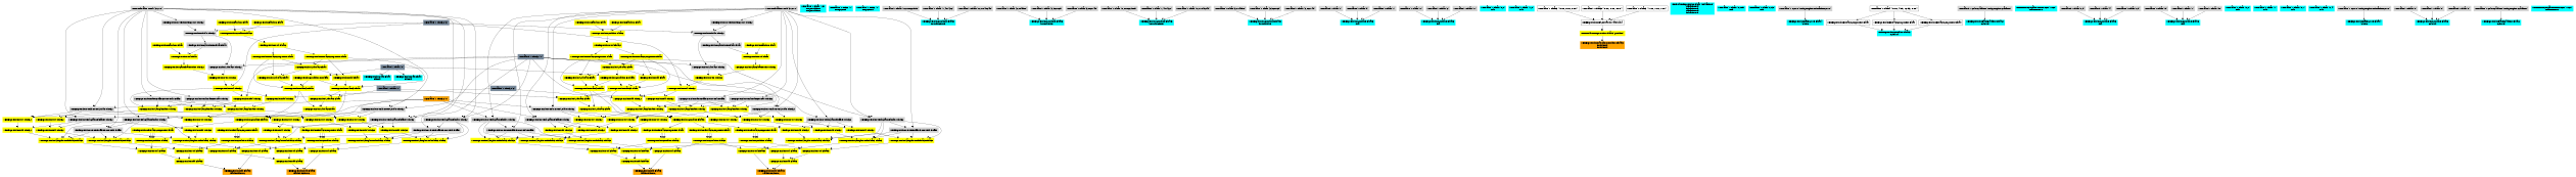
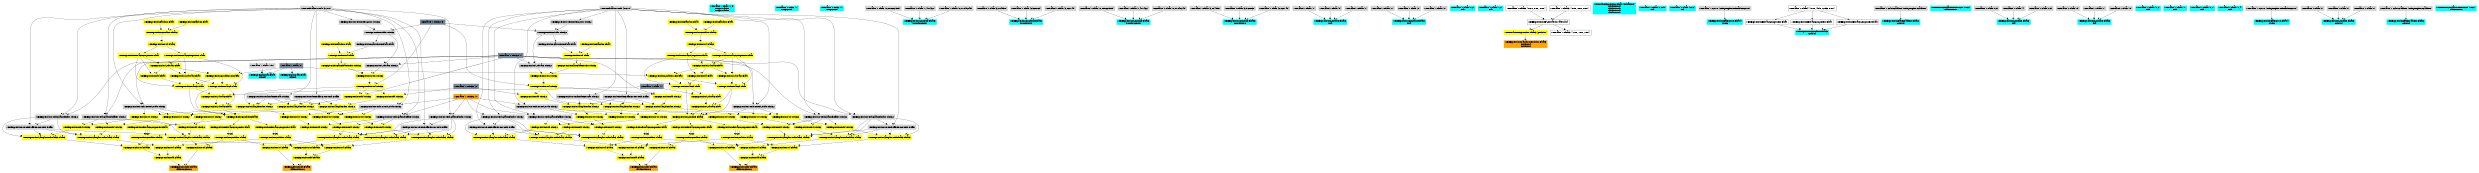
  digraph {
    node [color=yellow shape=box style=filled]
    edge [headlabel=0]
    n1 [color=cyan label="VFXExpressionMax Float\nRate_a"]
    n2 [color=lightslategray label="VFXValue`1 Float (0)"]
    n3 [color=cyan label="VFXExpressionMax Float\nRate_a"]
    n4 [label="VFXExpressionCondition Boolean"]
    n5 [label="VFXExpressionCondition Boolean"]
    n6 [label="VFXExpressionBranch Float"]
    n7 [label="VFXExpressionBranch Float"]
    n8 [label="VFXExpressionBranch Float"]
    n9 [label="VFXExpressionBranch Float"]
    n10 [color=cyan label="VFXValue`1 Float (1,5)\nLoopDuration\nLoopDuration"]
    n11 [color=cyan label="VFXValue`1 Int32 (1)\nLoopCount"]
+   n12 [color=lightgray label="VFXValue`1 Float (750)"]
    n13 [color=cyan label="VFXValue`1 Int32 (1)\nLoopCount"]
    n14 [color=cyan label="VFXExpressionCombine Float3\nbounds_center"]
    n15 [color=lightgray label="VFXValue`1 Float (-0,008661509)"]
    n16 [color=lightgray label="VFXValue`1 Float (1,401422)"]
    n17 [color=lightgray label="VFXValue`1 Float (-0,01848245)"]
    n18 [color=cyan label="VFXExpressionCombine Float3\nbounds_size"]
    n19 [color=lightgray label="VFXValue`1 Float (3,004998)"]
    n20 [color=lightgray label="VFXValue`1 Float (3,960069)"]
    n21 [color=lightgray label="VFXValue`1 Float (3,060745)"]
    n22 [color=cyan label="VFXExpressionCombine Float3\nbounds_center"]
    n23 [color=lightgray label="VFXValue`1 Float (-0,008661509)"]
    n24 [color=lightgray label="VFXValue`1 Float (1,401422)"]
    n25 [color=lightgray label="VFXValue`1 Float (-0,01848245)"]
    n26 [color=cyan label="VFXExpressionCombine Float3\nbounds_size"]
    n27 [color=lightgray label="VFXValue`1 Float (3,004998)"]
    n28 [color=lightgray label="VFXValue`1 Float (3,960069)"]
    n29 [color=lightgray label="VFXValue`1 Float (3,060745)"]
    n30 [color=cyan label="VFXExpressionCombine Float3\nA_a"]
    n31 [color=lightgray label="VFXValue`1 Float (1)"]
    n32 [color=lightgray label="VFXValue`1 Float (5)"]
    n33 [color=lightgray label="VFXValue`1 Float (1)"]
    n34 [color=cyan label="VFXExpressionCombine Float3\nB_a"]
    n35 [color=lightgray label="VFXValue`1 Float (-1)"]
    n36 [color=lightgray label="VFXValue`1 Float (2)"]
    n37 [color=lightgray label="VFXValue`1 Float (-1)"]
    n38 [color=cyan label="VFXValue`1 Float (0,2)\nA_b"]
    n39 [color=cyan label="VFXValue`1 Float (1,2)\nB_b"]
    n40 [color=orange label="VFXExpressionAdd Float3\nreadPosition_c"]
    n41 [label="VFXExpressionAdd Float3"]
    n42 [label="VFXExpressionMul Float3"]
    n43 [label="VFXExpressionSampleMeshFloat3 Float3"]
    n44 [color=lightgray label="VFXExpressionVertexBufferFromMesh Buffer"]
    n45 [label="VFXExpressionSampleMeshFloat3 Float3"]
    n46 [label="VFXExpressionSampleMeshFloat3 Float3"]
    n47 [label="VFXExpressionMul Float3"]
    n48 [label="VFXExpressionMul Float3"]
    n49 [color=lightgray label="VFXMeshValue Mesh (31210)"]
    n50 [color=lightgray label="VFXExpressionMeshChannelInfos Uint32"]
    n51 [color=lightgray label="VFXExpressionIndexBufferFromMesh Buffer"]
    n52 [color=lightgray label="VFXExpressionMeshIndexCount Uint32"]
    n53 [color=lightgray label="VFXExpressionMeshIndexFormat Uint32"]
    n54 [color=lightgray label="VFXExpressionMeshVertexStride Uint32"]
    n55 [color=lightgray label="VFXExpressionMeshChannelOffset Uint32"]
    n56 [color=lightgray label="VFXExpressionVertexBufferFromMesh Buffer"]
    n57 [color=lightgray label="VFXExpressionMeshChannelInfos Uint32"]
    n58 [color=lightgray label="VFXExpressionMeshVertexStride Uint32"]
    n59 [color=lightgray label="VFXExpressionMeshChannelOffset Uint32"]
    n60 [label="VFXExpressionSampleIndex Uint32"]
    n61 [label="VFXExpressionSampleIndex Uint32"]
    n62 [label="VFXExpressionSampleIndex Uint32"]
    n63 [color=lightgray label="VFXExpressionDivide Uint32"]
    n64 [label="VFXExpressionMul Uint32"]
    n65 [label="VFXExpressionMul Uint32"]
    n66 [label="VFXExpressionMul Uint32"]
    n67 [label="VFXExpressionAdd Uint32"]
    n68 [label="VFXExpressionAdd Uint32"]
    n69 [label="VFXExpressionAdd Uint32"]
    n70 [label="VFXExpressionSampleMeshFloat3 Float3"]
    n71 [label="VFXExpressionSampleMeshFloat3 Float3"]
    n72 [label="VFXExpressionSampleMeshFloat3 Float3"]
    n73 [label="VFXExpressionMul Uint32"]
    n74 [label="VFXExpressionMul Uint32"]
    n75 [label="VFXExpressionMul Uint32"]
    n76 [label="VFXExpressionAdd Uint32"]
    n77 [label="VFXExpressionAdd Uint32"]
    n78 [label="VFXExpressionAdd Uint32"]
    n79 [color=lightslategray fillcolor=orange label="VFXValue`1 Uint32 (0)"]
    n80 [color=lightgray label="VFXExpressionMeshChannelInfos Uint32"]
    n81 [color=lightgray label="VFXExpressionMeshVertexStride Uint32"]
    n82 [color=lightgray label="VFXExpressionMeshChannelOffset Uint32"]
    n83 [label="VFXExpressionSampleMeshFloat3 Float3"]
    n84 [color=lightgray label="VFXExpressionVertexBufferFromMesh Buffer"]
    n85 [label="VFXExpressionSampleMeshFloat3 Float3"]
    n86 [label="VFXExpressionSampleMeshFloat3 Float3"]
    n87 [label="VFXExpressionMul Uint32"]
    n88 [label="VFXExpressionMul Uint32"]
    n89 [label="VFXExpressionMul Uint32"]
    n90 [label="VFXExpressionAdd Uint32"]
    n91 [label="VFXExpressionAdd Uint32"]
    n92 [label="VFXExpressionAdd Uint32"]
    n93 [label="VFXExpressionMul Uint32"]
    n94 [label="VFXExpressionAdd Uint32"]
    n95 [label="VFXExpressionAdd Uint32"]
    n96 [label="VFXExpressionMin Uint32"]
    n97 [label="VFXExpressionCastFloatToUint Uint32"]
    n98 [label="VFXExpressionMul Float"]
    n99 [label="VFXExpressionRandom Float"]
    n100 [color=lightgray label="VFXExpressionCastUintToFloat Float"]
    n101 [color=lightgray label="VFXExpressionSubtract Uint32"]
    n102 [color=lightslategray label="VFXValue`1 Uint32 (3)"]
    n103 [label="VFXExpressionMul Uint32"]
    n104 [color=lightgray label="VFXExpressionDivide Uint32"]
    n105 [label="VFXExpressionAdd Uint32"]
    n106 [label="VFXExpressionAdd Uint32"]
    n107 [label="VFXExpressionSampleIndex Uint32"]
    n108 [color=lightgray label="VFXExpressionSubtract Uint32"]
    n109 [color=lightgray label="VFXExpressionCastUintToFloat Float"]
    n110 [color=lightslategray label="VFXValue`1 Uint32 (1)"]
    n111 [color=lightgray label="VFXExpressionMeshChannelInfos Uint32"]
    n112 [color=lightgray label="VFXExpressionMeshVertexStride Uint32"]
    n113 [color=lightgray label="VFXExpressionMeshChannelOffset Uint32"]
    n114 [label="VFXExpressionMin Uint32"]
    n115 [label="VFXExpressionSampleIndex Uint32"]
    n116 [color=lightgray label="VFXExpressionVertexBufferFromMesh Buffer"]
    n117 [label="VFXExpressionSampleMeshFloat3 Float3"]
    n118 [label="VFXExpressionSampleMeshFloat3 Float3"]
    n119 [label="VFXExpressionSampleMeshFloat3 Float3"]
    n120 [label="VFXExpressionMul Uint32"]
    n121 [label="VFXExpressionMul Uint32"]
    n122 [label="VFXExpressionMul Uint32"]
    n123 [label="VFXExpressionAdd Uint32"]
    n124 [label="VFXExpressionAdd Uint32"]
    n125 [label="VFXExpressionAdd Uint32"]
    n126 [label="VFXExpressionCombine Float3"]
    n127 [label="VFXExpressionMul Float3"]
    n128 [label="VFXExpressionAdd Float3"]
    n129 [label="VFXExpressionExtractComponent Float"]
    n130 [label="VFXExpressionCombine Float3"]
    n131 [label="VFXExpressionExtractComponent Float"]
    n132 [label="VFXExpressionExtractComponent Float"]
    n133 [label="VFXExpressionCombine Float3"]
    n134 [label="VFXExpressionCombine Float3"]
    n135 [label="VFXExpressionSubtract Float"]
    n136 [label="VFXExpressionSubtract Float"]
    n137 [label="VFXExpressionSubtract Float"]
    n138 [label="VFXExpressionSubtract Float"]
    n139 [label="VFXExpressionAdd Float"]
    n140 [label="VFXExpressionExtractComponent Float"]
    n141 [label="VFXExpressionMul Float2"]
    n142 [label="VFXExpressionExtractComponent Float"]
    n143 [label="VFXExpressionCombine Float2"]
    n144 [label="VFXExpressionRandom Float"]
    n145 [label="VFXExpressionRandom Float"]
    n146 [label="VFXExpressionMul Float2"]
    n147 [label="VFXExpressionExtractComponent Float"]
    n148 [label="VFXExpressionExtractComponent Float"]
    n149 [color=lightslategray label="VFXValue`1 Float (1)"]
    n150 [label="VFXExpressionSubtract Float"]
    n151 [label="VFXExpressionSubtract Float"]
    n152 [label="VFXExpressionMul Float3"]
    n153 [color=lightslategray label="VFXValue`1 Uint32 (2)"]
    n154 [label="VFXExpressionSampleIndex Uint32"]
    n155 [label="VFXExpressionMul Float3"]
    n156 [color=orange label="VFXExpressionAdd Float3\nreadDirection_c"]
    n157 [color=orange label="VFXExpressionTransformPosition Float3\nPosition_d\nPosition_d"]
    n158 [label="VFXExpressionTRSToMatrix Matrix4x4" color="" style=""]
    n159 [label="VFXAttributeExpression Float3 (position)"]
    n160 [label="VFXValue`1 Float3 ((0.00, 0.00, 0.00))" color="" style=""]
    n161 [label="VFXValue`1 Float3 ((0.00, 0.00, 0.00))" color="" style=""]
    n162 [label="VFXValue`1 Float3 ((1.00, 1.00, 1.00))" color="" style=""]
    n163 [color=cyan label="VFXBuiltInExpression Float (DeltaTime)\ndeltaTime_a\ndeltaTime_b\ndeltaTime_a\ndeltaTime_b"]
    n164 [color=cyan label="VFXValue`1 Float (0,005)\nA_b"]
    n165 [color=cyan label="VFXValue`1 Float (0,03)\nB_b"]
    n166 [color=cyan label="VFXExpressionBakeCurve Float4\nSize_c"]
    n167 [color=lightgray label="VFXValue`1 Curve (UnityEngine.AnimationCurve)"]
    n168 [color=cyan label="VFXExpressionCombine Float3\nColor_d"]
    n169 [label="VFXExpressionExtractComponent Float" color="" style=""]
    n170 [label="VFXValue`1 Float4 ((0.00, 4.89, 12.53, 0.00))" color="" style=""]
    n171 [label="VFXExpressionExtractComponent Float" color="" style=""]
    n172 [label="VFXExpressionExtractComponent Float" color="" style=""]
    n173 [color=cyan label="VFXExpressionBakeGradient Float2\nColor_e"]
    n174 [color=lightgray label="VFXValue`1 ColorGradient (UnityEngine.Gradient)"]
    n175 [color=cyan label="VFXTexture2DValue Texture2D (1060)\nmainTexture"]
    n176 [color=cyan label="VFXExpressionCombine Float3\nA_a"]
    n177 [color=lightgray label="VFXValue`1 Float (0,5)"]
    n178 [color=lightgray label="VFXValue`1 Float (4)"]
    n179 [color=lightgray label="VFXValue`1 Float (0,5)"]
    n180 [color=cyan label="VFXExpressionCombine Float3\nB_a"]
    n181 [color=lightgray label="VFXValue`1 Float (-5)"]
    n182 [color=lightgray label="VFXValue`1 Float (1)"]
    n183 [color=lightgray label="VFXValue`1 Float (-5)"]
    n184 [color=cyan label="VFXValue`1 Float (0,2)\nA_b"]
    n185 [color=cyan label="VFXValue`1 Float (1)\nB_b"]
    n186 [color=orange label="VFXExpressionAdd Float3\nreadPosition_c"]
    n187 [label="VFXExpressionAdd Float3"]
    n188 [label="VFXExpressionMul Float3"]
    n189 [label="VFXExpressionMul Float3"]
    n190 [label="VFXExpressionMul Float3"]
    n191 [color=lightgray label="VFXMeshValue Mesh (31210)"]
    n192 [color=lightgray label="VFXExpressionIndexBufferFromMesh Buffer"]
    n193 [color=lightgray label="VFXExpressionMeshIndexCount Uint32"]
    n194 [color=lightgray label="VFXExpressionMeshIndexFormat Uint32"]
    n195 [label="VFXExpressionCastFloatToUint Uint32"]
    n196 [label="VFXExpressionMul Float"]
    n197 [label="VFXExpressionRandom Float"]
    n198 [label="VFXExpressionCombine Float3"]
    n199 [label="VFXExpressionMul Float3"]
    n200 [label="VFXExpressionAdd Float3"]
    n201 [label="VFXExpressionExtractComponent Float"]
    n202 [label="VFXExpressionCombine Float3"]
    n203 [label="VFXExpressionExtractComponent Float"]
    n204 [label="VFXExpressionExtractComponent Float"]
    n205 [label="VFXExpressionCombine Float3"]
    n206 [label="VFXExpressionCombine Float3"]
    n207 [label="VFXExpressionSubtract Float"]
    n208 [label="VFXExpressionSubtract Float"]
    n209 [label="VFXExpressionAdd Float"]
    n210 [label="VFXExpressionCombine Float2"]
    n211 [label="VFXExpressionRandom Float"]
    n212 [label="VFXExpressionRandom Float"]
    n213 [label="VFXExpressionMul Float3"]
    n214 [label="VFXExpressionMul Float3"]
    n215 [color=orange label="VFXExpressionAdd Float3\nreadDirection_c"]
    n216 [color=cyan label="VFXValue`1 Float (0,1)\nA_b"]
    n217 [color=cyan label="VFXValue`1 Float (0,4)\nB_b"]
    n218 [color=cyan label="VFXExpressionBakeCurve Float4\nSize_c"]
    n219 [color=lightgray label="VFXValue`1 Curve (UnityEngine.AnimationCurve)"]
    n220 [color=cyan label="VFXExpressionCombine Float3\nColor_d"]
    n221 [color=lightgray label="VFXValue`1 Float (0)"]
    n222 [color=lightgray label="VFXValue`1 Float (0)"]
    n223 [color=lightgray label="VFXValue`1 Float (0)"]
    n224 [color=cyan label="VFXExpressionBakeGradient Float2\nColor_e"]
    n225 [color=lightgray label="VFXValue`1 ColorGradient (UnityEngine.Gradient)"]
    n226 [color=cyan label="VFXTexture2DValue Texture2D (1060)\nmainTexture"]
    n2 -> n1 [headlabel=1]
    n2 -> n3 [headlabel=1]
    n2 -> n4 [headlabel=1]
    n2 -> n5 [headlabel=1]
    n4 -> n6
    n4 -> n7
    n5 -> n8
    n5 -> n9
    n6 -> n130
    n6 -> n135 [headlabel=1]
    n7 -> n130 [headlabel=1]
    n7 -> n136 [headlabel=1]
    n8 -> n151 [headlabel=1]
    n8 -> n202
    n9 -> n150 [headlabel=1]
    n9 -> n202 [headlabel=1]
+   n12 -> n3
    n15 -> n14
    n16 -> n14 [headlabel=1]
    n17 -> n14 [headlabel=2]
    n19 -> n18
    n20 -> n18 [headlabel=1]
    n21 -> n18 [headlabel=2]
    n23 -> n22
    n24 -> n22 [headlabel=1]
    n25 -> n22 [headlabel=2]
    n27 -> n26
    n28 -> n26 [headlabel=1]
    n29 -> n26 [headlabel=2]
    n31 -> n30
    n32 -> n30 [headlabel=1]
    n33 -> n30 [headlabel=2]
    n35 -> n34
    n36 -> n34 [headlabel=1]
    n37 -> n34 [headlabel=2]
    n41 -> n40
    n42 -> n41
    n43 -> n42
    n44 -> n43
    n44 -> n45
    n44 -> n46
    n45 -> n47
    n46 -> n48
    n47 -> n41 [headlabel=1]
    n48 -> n40 [headlabel=1]
    n49 -> n44
    n49 -> n50
    n49 -> n51 [headlabel=""]
    n49 -> n52 [headlabel=""]
    n49 -> n53 [headlabel=""]
    n49 -> n54
    n49 -> n55
    n49 -> n56
    n49 -> n57
    n49 -> n58
    n49 -> n59
    n50 -> n43 [headlabel=2]
    n50 -> n44 [headlabel=1]
    n50 -> n45 [headlabel=2]
    n50 -> n46 [headlabel=2]
    n51 -> n60
    n51 -> n61
    n51 -> n62
    n52 -> n63
    n53 -> n60 [headlabel=2]
    n53 -> n61 [headlabel=2]
    n53 -> n62 [headlabel=2]
    n54 -> n64 [headlabel=1]
    n54 -> n65 [headlabel=1]
    n54 -> n66 [headlabel=1]
    n55 -> n67 [headlabel=1]
    n55 -> n68 [headlabel=1]
    n55 -> n69 [headlabel=1]
    n56 -> n70
    n56 -> n71
    n56 -> n72
    n57 -> n56 [headlabel=1]
    n57 -> n70 [headlabel=2]
    n57 -> n71 [headlabel=2]
    n57 -> n72 [headlabel=2]
    n58 -> n73 [headlabel=1]
    n58 -> n74 [headlabel=1]
    n58 -> n75 [headlabel=1]
    n59 -> n76 [headlabel=1]
    n59 -> n77 [headlabel=1]
    n59 -> n78 [headlabel=1]
    n60 -> n64
    n60 -> n73
    n61 -> n65
    n61 -> n74
    n62 -> n66
    n62 -> n75
    n63 -> n100 [headlabel=""]
    n63 -> n101
    n64 -> n67
    n65 -> n68
    n66 -> n69
    n67 -> n43 [headlabel=1]
    n68 -> n45 [headlabel=1]
    n69 -> n46 [headlabel=1]
    n70 -> n127
    n71 -> n152
    n72 -> n155
    n73 -> n76
    n74 -> n77
    n75 -> n78
    n76 -> n70 [headlabel=1]
    n77 -> n71 [headlabel=1]
    n78 -> n72 [headlabel=1]
    n79 -> n50 [headlabel=1]
    n79 -> n54 [headlabel=1]
    n79 -> n55 [headlabel=1]
    n79 -> n80 [headlabel=1]
    n79 -> n81 [headlabel=1]
    n79 -> n82 [headlabel=1]
    n80 -> n83 [headlabel=2]
    n80 -> n84 [headlabel=1]
    n80 -> n85 [headlabel=2]
    n80 -> n86 [headlabel=2]
    n81 -> n87 [headlabel=1]
    n81 -> n88 [headlabel=1]
    n81 -> n89 [headlabel=1]
    n82 -> n90 [headlabel=1]
    n82 -> n91 [headlabel=1]
    n82 -> n92 [headlabel=1]
    n83 -> n188
    n84 -> n83
    n84 -> n85
    n84 -> n86
    n85 -> n189
    n86 -> n190
    n87 -> n90
    n88 -> n91
    n89 -> n92
    n90 -> n83 [headlabel=1]
    n91 -> n85 [headlabel=1]
    n92 -> n86 [headlabel=1]
    n93 -> n60 [headlabel=1]
    n93 -> n94
    n93 -> n95
    n94 -> n61 [headlabel=1]
    n95 -> n62 [headlabel=1]
    n96 -> n93
    n97 -> n96
    n98 -> n97 [headlabel=""]
    n99 -> n98
    n100 -> n98 [headlabel=1]
    n101 -> n96 [headlabel=1]
    n102 -> n63 [headlabel=1]
    n102 -> n93 [headlabel=1]
    n102 -> n103 [headlabel=1]
    n102 -> n104 [headlabel=1]
    n103 -> n105
    n103 -> n106
    n103 -> n107 [headlabel=1]
    n104 -> n108
    n104 -> n109 [headlabel=""]
    n105 -> n115 [headlabel=1]
    n106 -> n154 [headlabel=1]
    n107 -> n87
    n107 -> n120
    n108 -> n114 [headlabel=1]
    n109 -> n196 [headlabel=1]
    n110 -> n57 [headlabel=1]
    n110 -> n58 [headlabel=1]
    n110 -> n59 [headlabel=1]
    n110 -> n94 [headlabel=1]
    n110 -> n101 [headlabel=1]
    n110 -> n105 [headlabel=1]
    n110 -> n108 [headlabel=1]
    n110 -> n111 [headlabel=1]
    n110 -> n112 [headlabel=1]
    n110 -> n113 [headlabel=1]
    n111 -> n116 [headlabel=1]
    n111 -> n117 [headlabel=2]
    n111 -> n118 [headlabel=2]
    n111 -> n119 [headlabel=2]
    n112 -> n120 [headlabel=1]
    n112 -> n121 [headlabel=1]
    n112 -> n122 [headlabel=1]
    n113 -> n123 [headlabel=1]
    n113 -> n124 [headlabel=1]
    n113 -> n125 [headlabel=1]
    n114 -> n103
    n115 -> n88
    n115 -> n121
    n116 -> n117
    n116 -> n118
    n116 -> n119
    n117 -> n199
    n118 -> n213
    n119 -> n214
    n120 -> n123
    n121 -> n124
    n122 -> n125
    n123 -> n117 [headlabel=1]
    n124 -> n118 [headlabel=1]
    n125 -> n119 [headlabel=1]
    n126 -> n42 [headlabel=1]
    n126 -> n127 [headlabel=1]
    n127 -> n128
    n128 -> n156
    n129 -> n126
    n129 -> n126 [headlabel=1]
    n129 -> n126 [headlabel=2]
    n130 -> n129 [headlabel=""]
    n130 -> n131 [headlabel=""]
    n130 -> n132 [headlabel=""]
    n131 -> n133
    n131 -> n133 [headlabel=1]
    n131 -> n133 [headlabel=2]
    n132 -> n134
    n132 -> n134 [headlabel=1]
    n132 -> n134 [headlabel=2]
    n133 -> n47 [headlabel=1]
    n133 -> n152 [headlabel=1]
    n134 -> n48 [headlabel=1]
    n134 -> n155 [headlabel=1]
    n135 -> n130 [headlabel=2]
    n136 -> n135
    n137 -> n4
    n137 -> n138 [headlabel=1]
    n137 -> n139 [headlabel=1]
    n138 -> n6 [headlabel=2]
    n139 -> n7 [headlabel=1]
    n140 -> n7 [headlabel=2]
    n140 -> n137
    n140 -> n139
    n141 -> n140 [headlabel=""]
    n141 -> n142 [headlabel=""]
    n142 -> n6 [headlabel=1]
    n142 -> n137 [headlabel=1]
    n142 -> n138
    n143 -> n141
    n144 -> n143
    n145 -> n143 [headlabel=1]
    n146 -> n147 [headlabel=""]
    n146 -> n148 [headlabel=""]
    n147 -> n9 [headlabel=2]
    n147 -> n207
    n147 -> n209
    n148 -> n8 [headlabel=1]
    n148 -> n207 [headlabel=1]
    n148 -> n208
    n149 -> n136
    n149 -> n150
    n150 -> n151
    n151 -> n202 [headlabel=2]
    n152 -> n128 [headlabel=1]
    n153 -> n95 [headlabel=1]
    n153 -> n106 [headlabel=1]
    n154 -> n89
    n154 -> n122
    n155 -> n156 [headlabel=1]
    n158 -> n159
    n159 -> n157 [headlabel=1]
    n160 -> n158
    n161 -> n158 [headlabel=1]
-   n162 -> n158 [headlabel=2]
+   n158 -> n162 [headlabel=2]
    n167 -> n166 [headlabel=""]
    n169 -> n168
    n170 -> n169 [headlabel=""]
    n170 -> n171 [headlabel=""]
    n170 -> n172 [headlabel=""]
    n171 -> n168 [headlabel=1]
    n172 -> n168 [headlabel=2]
    n174 -> n173 [headlabel=""]
    n177 -> n176
    n178 -> n176 [headlabel=1]
    n179 -> n176 [headlabel=2]
    n181 -> n180
    n182 -> n180 [headlabel=1]
    n183 -> n180 [headlabel=2]
    n187 -> n186
    n188 -> n187
    n189 -> n187 [headlabel=1]
    n190 -> n186 [headlabel=1]
    n191 -> n80
    n191 -> n81
    n191 -> n82
    n191 -> n84
    n191 -> n111
    n191 -> n112
    n191 -> n113
    n191 -> n116
    n191 -> n192 [headlabel=""]
    n191 -> n193 [headlabel=""]
    n191 -> n194 [headlabel=""]
    n192 -> n107
    n192 -> n115
    n192 -> n154
    n193 -> n104
    n194 -> n107 [headlabel=2]
    n194 -> n115 [headlabel=2]
    n194 -> n154 [headlabel=2]
    n195 -> n114
    n196 -> n195 [headlabel=""]
    n197 -> n196
    n198 -> n188 [headlabel=1]
    n198 -> n199 [headlabel=1]
    n199 -> n200
    n200 -> n215
    n201 -> n198
    n201 -> n198 [headlabel=1]
    n201 -> n198 [headlabel=2]
    n202 -> n201 [headlabel=""]
    n202 -> n203 [headlabel=""]
    n202 -> n204 [headlabel=""]
    n203 -> n205
    n203 -> n205 [headlabel=1]
    n203 -> n205 [headlabel=2]
    n204 -> n206
    n204 -> n206 [headlabel=1]
    n204 -> n206 [headlabel=2]
    n205 -> n189 [headlabel=1]
    n205 -> n213 [headlabel=1]
    n206 -> n190 [headlabel=1]
    n206 -> n214 [headlabel=1]
    n207 -> n5
    n207 -> n208 [headlabel=1]
    n207 -> n209 [headlabel=1]
    n208 -> n8 [headlabel=2]
    n209 -> n9 [headlabel=1]
    n210 -> n146
    n211 -> n210
    n212 -> n210 [headlabel=1]
    n213 -> n200 [headlabel=1]
    n214 -> n215 [headlabel=1]
    n219 -> n218 [headlabel=""]
    n221 -> n220
    n222 -> n220 [headlabel=1]
    n223 -> n220 [headlabel=2]
    n225 -> n224 [headlabel=""]
  }
